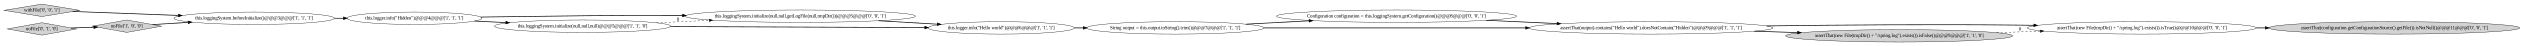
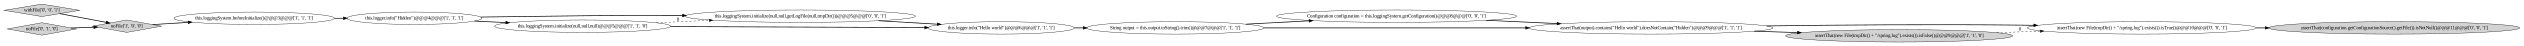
  digraph {
    fontname="Liberation Serif"
    rankdir=LR
    node [fillcolor=white fontname="Liberation Serif" shape=ellipse style=filled]
    edge [fontname="Liberation Serif" style=bold]
    n1 [fillcolor=lightgray label="noFile['1', '0', '0']" shape=diamond]
    n2 [label="this.loggingSystem.beforeInitialize()@@@3@@@['1', '1', '1']"]
    n3 [label="this.logger.info(\"Hidden\")@@@4@@@['1', '1', '1']"]
    n4 [label="assertThat(new File(tmpDir() + \"/spring.log\").exists()).isTrue()@@@10@@@['0', '0', '1']"]
    n5 [fillcolor=lightgray label="assertThat(configuration.getConfigurationSource().getFile()).isNotNull()@@@11@@@['0', '0', '1']"]
    n6 [label="this.loggingSystem.initialize(null,null,getLogFile(null,tmpDir()))@@@5@@@['0', '0', '1']"]
    n7 [label="this.logger.info(\"Hello world\")@@@6@@@['1', '1', '1']"]
    n8 [label="String output = this.output.toString().trim()@@@7@@@['1', '1', '1']"]
    n9 [label="Configuration configuration = this.loggingSystem.getConfiguration()@@@8@@@['0', '0', '1']"]
    n10 [label="assertThat(output).contains(\"Hello world\").doesNotContain(\"Hidden\")@@@9@@@['1', '1', '1']"]
    n11 [fillcolor=lightgray label="assertThat(new File(tmpDir() + \"/spring.log\").exists()).isFalse()@@@9@@@['1', '1', '0']"]
    n12 [label="this.loggingSystem.initialize(null,null,null)@@@5@@@['1', '1', '0']"]
    n13 [fillcolor=lightgray label="noFile['0', '1', '0']" shape=diamond]
    n14 [fillcolor=lightgray label="withFile['0', '0', '1']" shape=diamond]
    n1 -> n2
    n2 -> n3
    n3 -> n6
    n3 -> n12
    n4 -> n5
    n6 -> n7
    n7 -> n8
    n8 -> n9
    n8 -> n10
    n9 -> n10
    n10 -> n4
    n10 -> n11
    n11 -> n4 [label=0 style=dashed]
    n12 -> n6 [label=0 style=dashed]
    n12 -> n7
    n13 -> n1
-   n14 -> n2
+   n14 -> n1
  }
